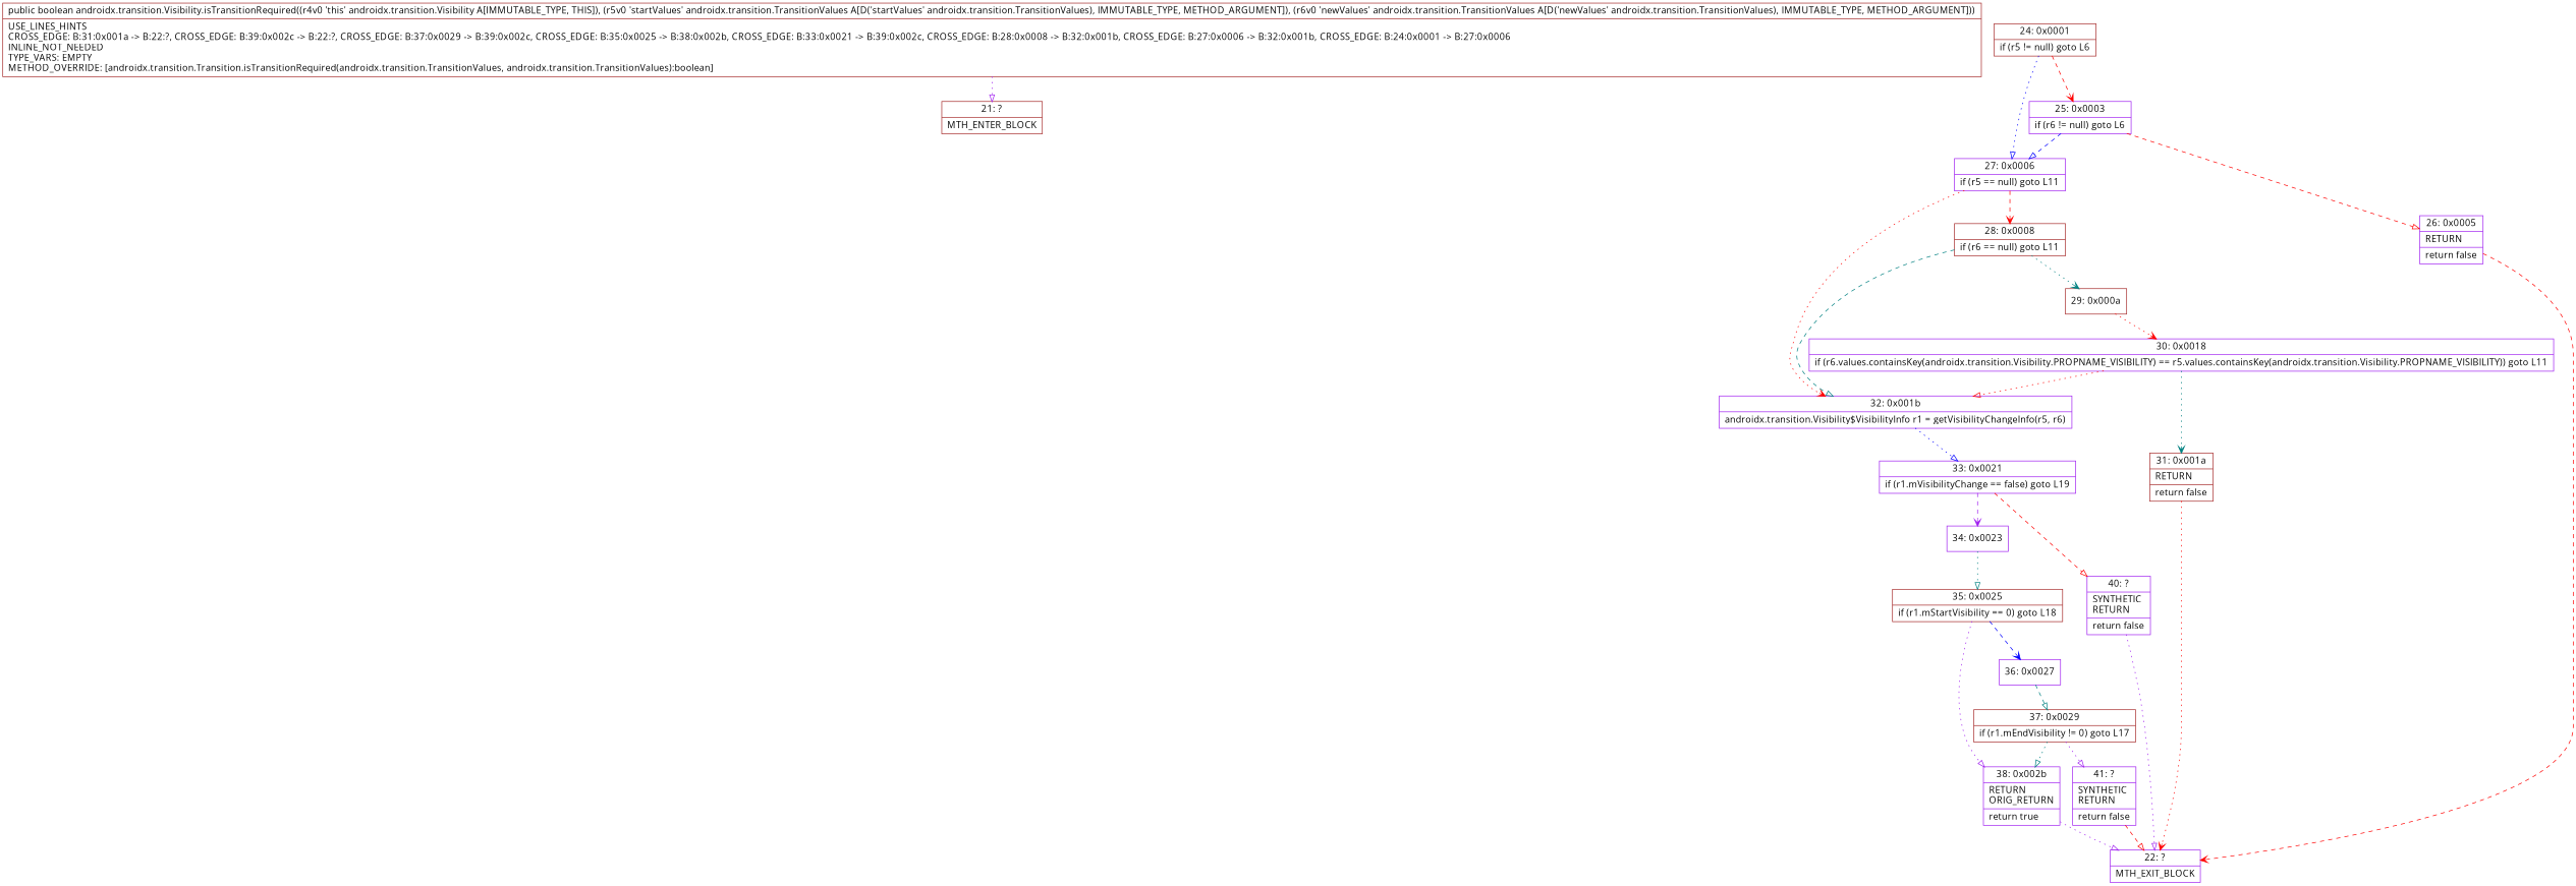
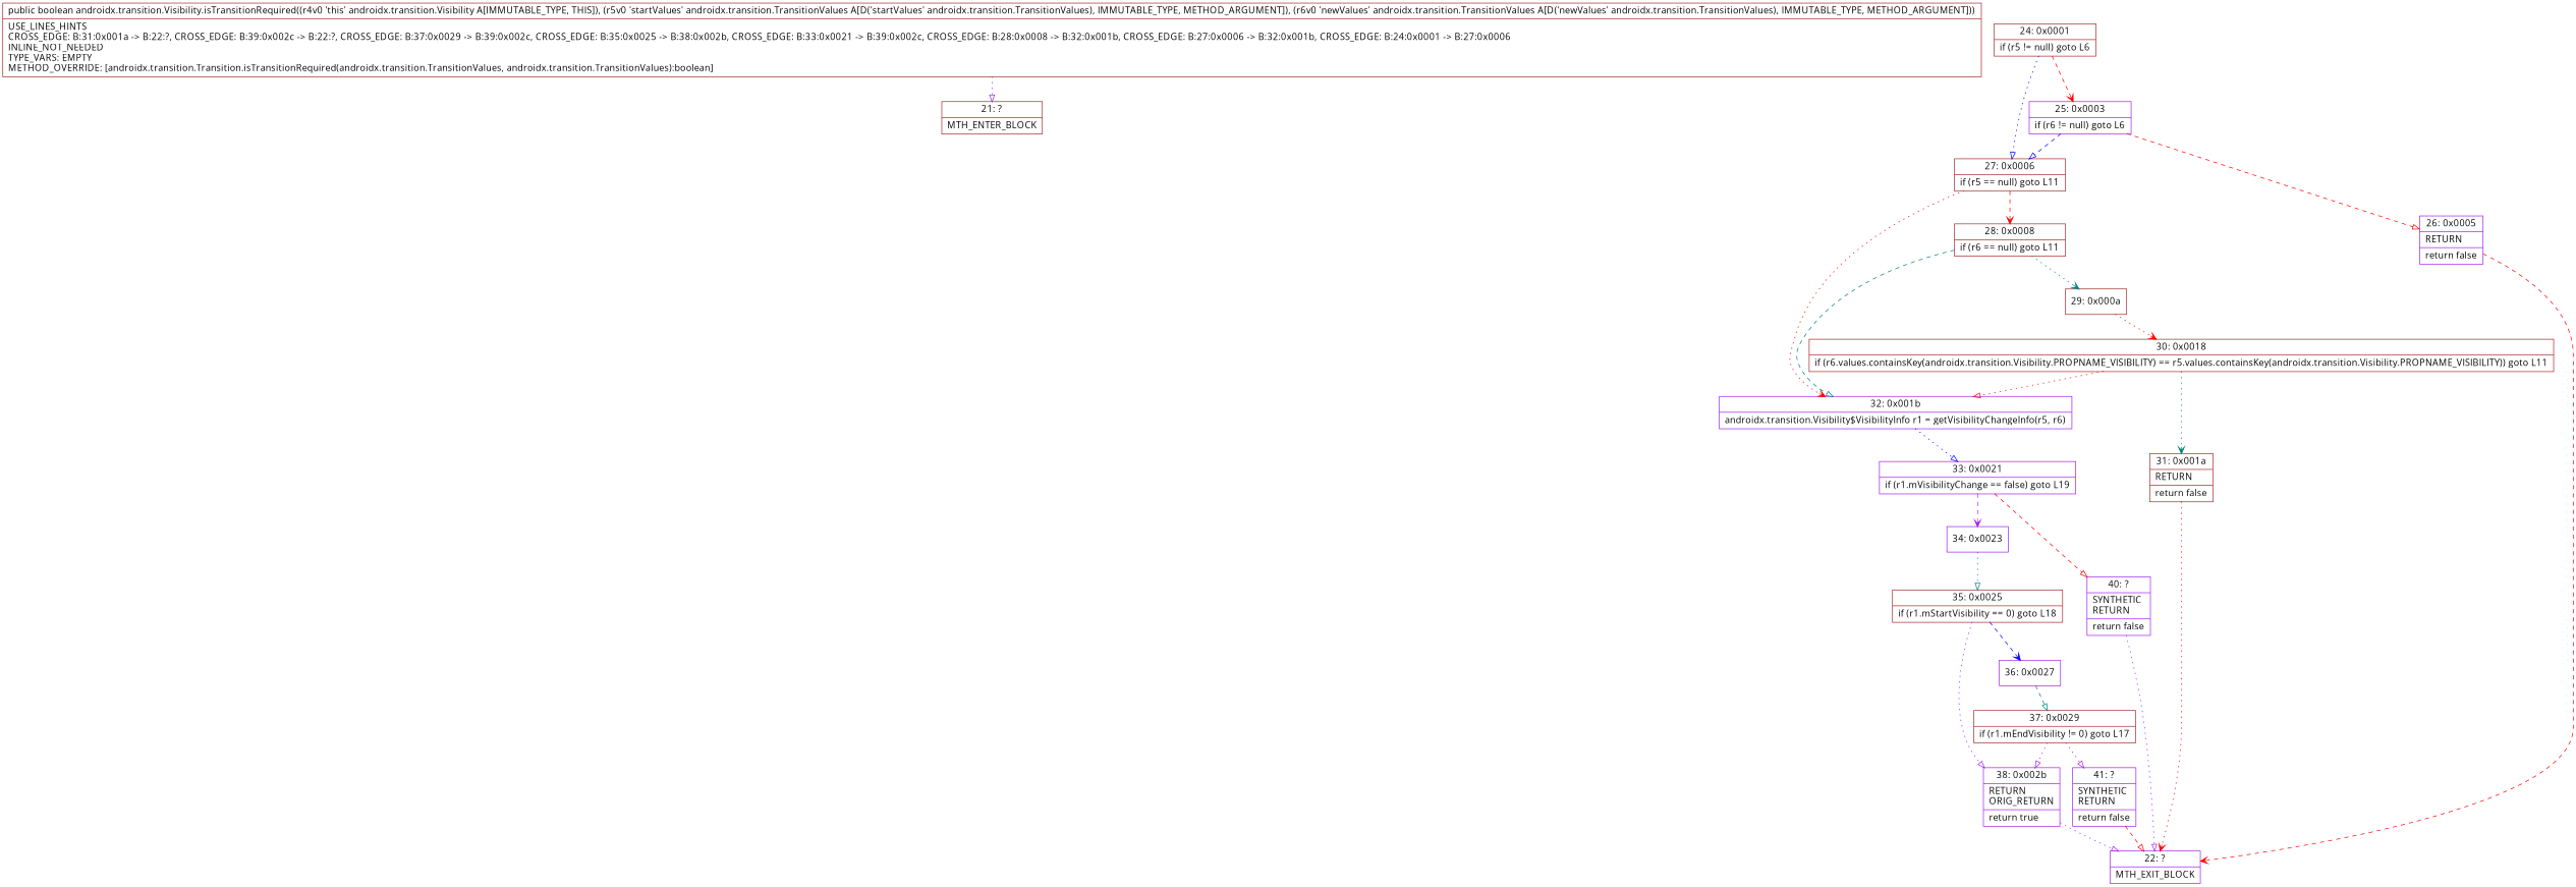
  digraph {
    fontname="Open Sans"
    node [color=brown fontname="Open Sans" shape=record]
    edge [arrowhead=onormal color=red fontname="Open Sans" style=dotted]
    n1 [label="{21\:\ ?|MTH_ENTER_BLOCK\l}"]
    n2 [label="{24\:\ 0x0001|if (r5 != null) goto L6\l}"]
    n3 [color=purple label="{25\:\ 0x0003|if (r6 != null) goto L6\l}"]
-   n4 [color=purple label="{27\:\ 0x0006|if (r5 == null) goto L11\l}"]
+   n4 [label="{27\:\ 0x0006|if (r5 == null) goto L11\l}"]
    n5 [color=purple label="{26\:\ 0x0005|RETURN\l|return false\l}"]
    n6 [label="{28\:\ 0x0008|if (r6 == null) goto L11\l}"]
    n7 [color=purple label="{32\:\ 0x001b|androidx.transition.Visibility$VisibilityInfo r1 = getVisibilityChangeInfo(r5, r6)\l}"]
    n8 [color=purple label="{22\:\ ?|MTH_EXIT_BLOCK\l}"]
    n9 [label="{29\:\ 0x000a}"]
    n10 [color=purple label="{33\:\ 0x0021|if (r1.mVisibilityChange == false) goto L19\l}"]
-   n11 [color=purple label="{30\:\ 0x0018|if (r6.values.containsKey(androidx.transition.Visibility.PROPNAME_VISIBILITY) == r5.values.containsKey(androidx.transition.Visibility.PROPNAME_VISIBILITY)) goto L11\l}"]
+   n11 [label="{30\:\ 0x0018|if (r6.values.containsKey(androidx.transition.Visibility.PROPNAME_VISIBILITY) == r5.values.containsKey(androidx.transition.Visibility.PROPNAME_VISIBILITY)) goto L11\l}"]
    n12 [label="{31\:\ 0x001a|RETURN\l|return false\l}"]
    n13 [color=purple label="{34\:\ 0x0023}"]
    n14 [color=purple label="{40\:\ ?|SYNTHETIC\lRETURN\l|return false\l}"]
    n15 [label="{35\:\ 0x0025|if (r1.mStartVisibility == 0) goto L18\l}"]
    n16 [color=purple label="{36\:\ 0x0027}"]
    n17 [color=purple label="{38\:\ 0x002b|RETURN\lORIG_RETURN\l|return true\l}"]
    n18 [label="{37\:\ 0x0029|if (r1.mEndVisibility != 0) goto L17\l}"]
    n19 [color=purple label="{41\:\ ?|SYNTHETIC\lRETURN\l|return false\l}"]
    n20 [label="{public boolean androidx.transition.Visibility.isTransitionRequired((r4v0 'this' androidx.transition.Visibility A[IMMUTABLE_TYPE, THIS]), (r5v0 'startValues' androidx.transition.TransitionValues A[D('startValues' androidx.transition.TransitionValues), IMMUTABLE_TYPE, METHOD_ARGUMENT]), (r6v0 'newValues' androidx.transition.TransitionValues A[D('newValues' androidx.transition.TransitionValues), IMMUTABLE_TYPE, METHOD_ARGUMENT]))  | USE_LINES_HINTS\lCROSS_EDGE: B:31:0x001a \-\> B:22:?, CROSS_EDGE: B:39:0x002c \-\> B:22:?, CROSS_EDGE: B:37:0x0029 \-\> B:39:0x002c, CROSS_EDGE: B:35:0x0025 \-\> B:38:0x002b, CROSS_EDGE: B:33:0x0021 \-\> B:39:0x002c, CROSS_EDGE: B:28:0x0008 \-\> B:32:0x001b, CROSS_EDGE: B:27:0x0006 \-\> B:32:0x001b, CROSS_EDGE: B:24:0x0001 \-\> B:27:0x0006\lINLINE_NOT_NEEDED\lTYPE_VARS: EMPTY\lMETHOD_OVERRIDE: [androidx.transition.Transition.isTransitionRequired(androidx.transition.TransitionValues, androidx.transition.TransitionValues):boolean]\l}"]
    n2 -> n3 [arrowhead=vee style=dashed]
    n2 -> n4 [color=blue]
    n3 -> n4 [color=blue style=dashed]
    n3 -> n5 [style=dashed]
    n4 -> n6 [arrowhead=vee style=dashed]
    n4 -> n7 [arrowhead=vee]
    n5 -> n8 [arrowhead=vee style=dashed]
    n6 -> n7 [color=teal style=dashed]
    n6 -> n9 [arrowhead=vee color=teal]
    n7 -> n10 [color=blue]
    n9 -> n11 [arrowhead=vee]
    n10 -> n13 [arrowhead=vee color=purple style=dashed]
    n10 -> n14 [style=dashed]
    n11 -> n7
    n11 -> n12 [arrowhead=vee color=teal]
    n12 -> n8 [arrowhead=vee]
    n13 -> n15 [color=teal]
    n14 -> n8 [color=purple]
    n15 -> n16 [arrowhead=vee color=blue style=dashed]
    n15 -> n17 [color=purple]
    n16 -> n18 [color=teal style=dashed]
    n17 -> n8 [color=purple]
-   n18 -> n17 [color=teal]
+   n18 -> n17 [color=purple]
    n18 -> n19 [color=purple]
    n19 -> n8 [style=dashed]
    n20 -> n1 [color=purple]
  }
